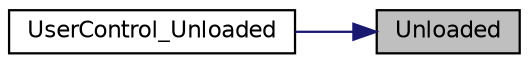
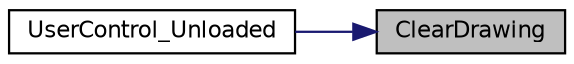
  digraph {
    rankdir=RL
    node [color=black fontname=Helvetica fontsize=10 shape=record style=filled]
-   n1 [fillcolor=grey75 fontcolor=black height=0.2 label=Unloaded width=0.4]
+   n1 [fillcolor=grey75 fontcolor=black height=0.2 label=ClearDrawing width=0.4]
    n2 [fillcolor=white height=0.2 label=UserControl_Unloaded width=0.4]
    n1 -> n2 [color=midnightblue dir=back fontname=Helvetica fontsize=10 labelfontname=Helvetica labelfontsize=10 style=solid]
  }
